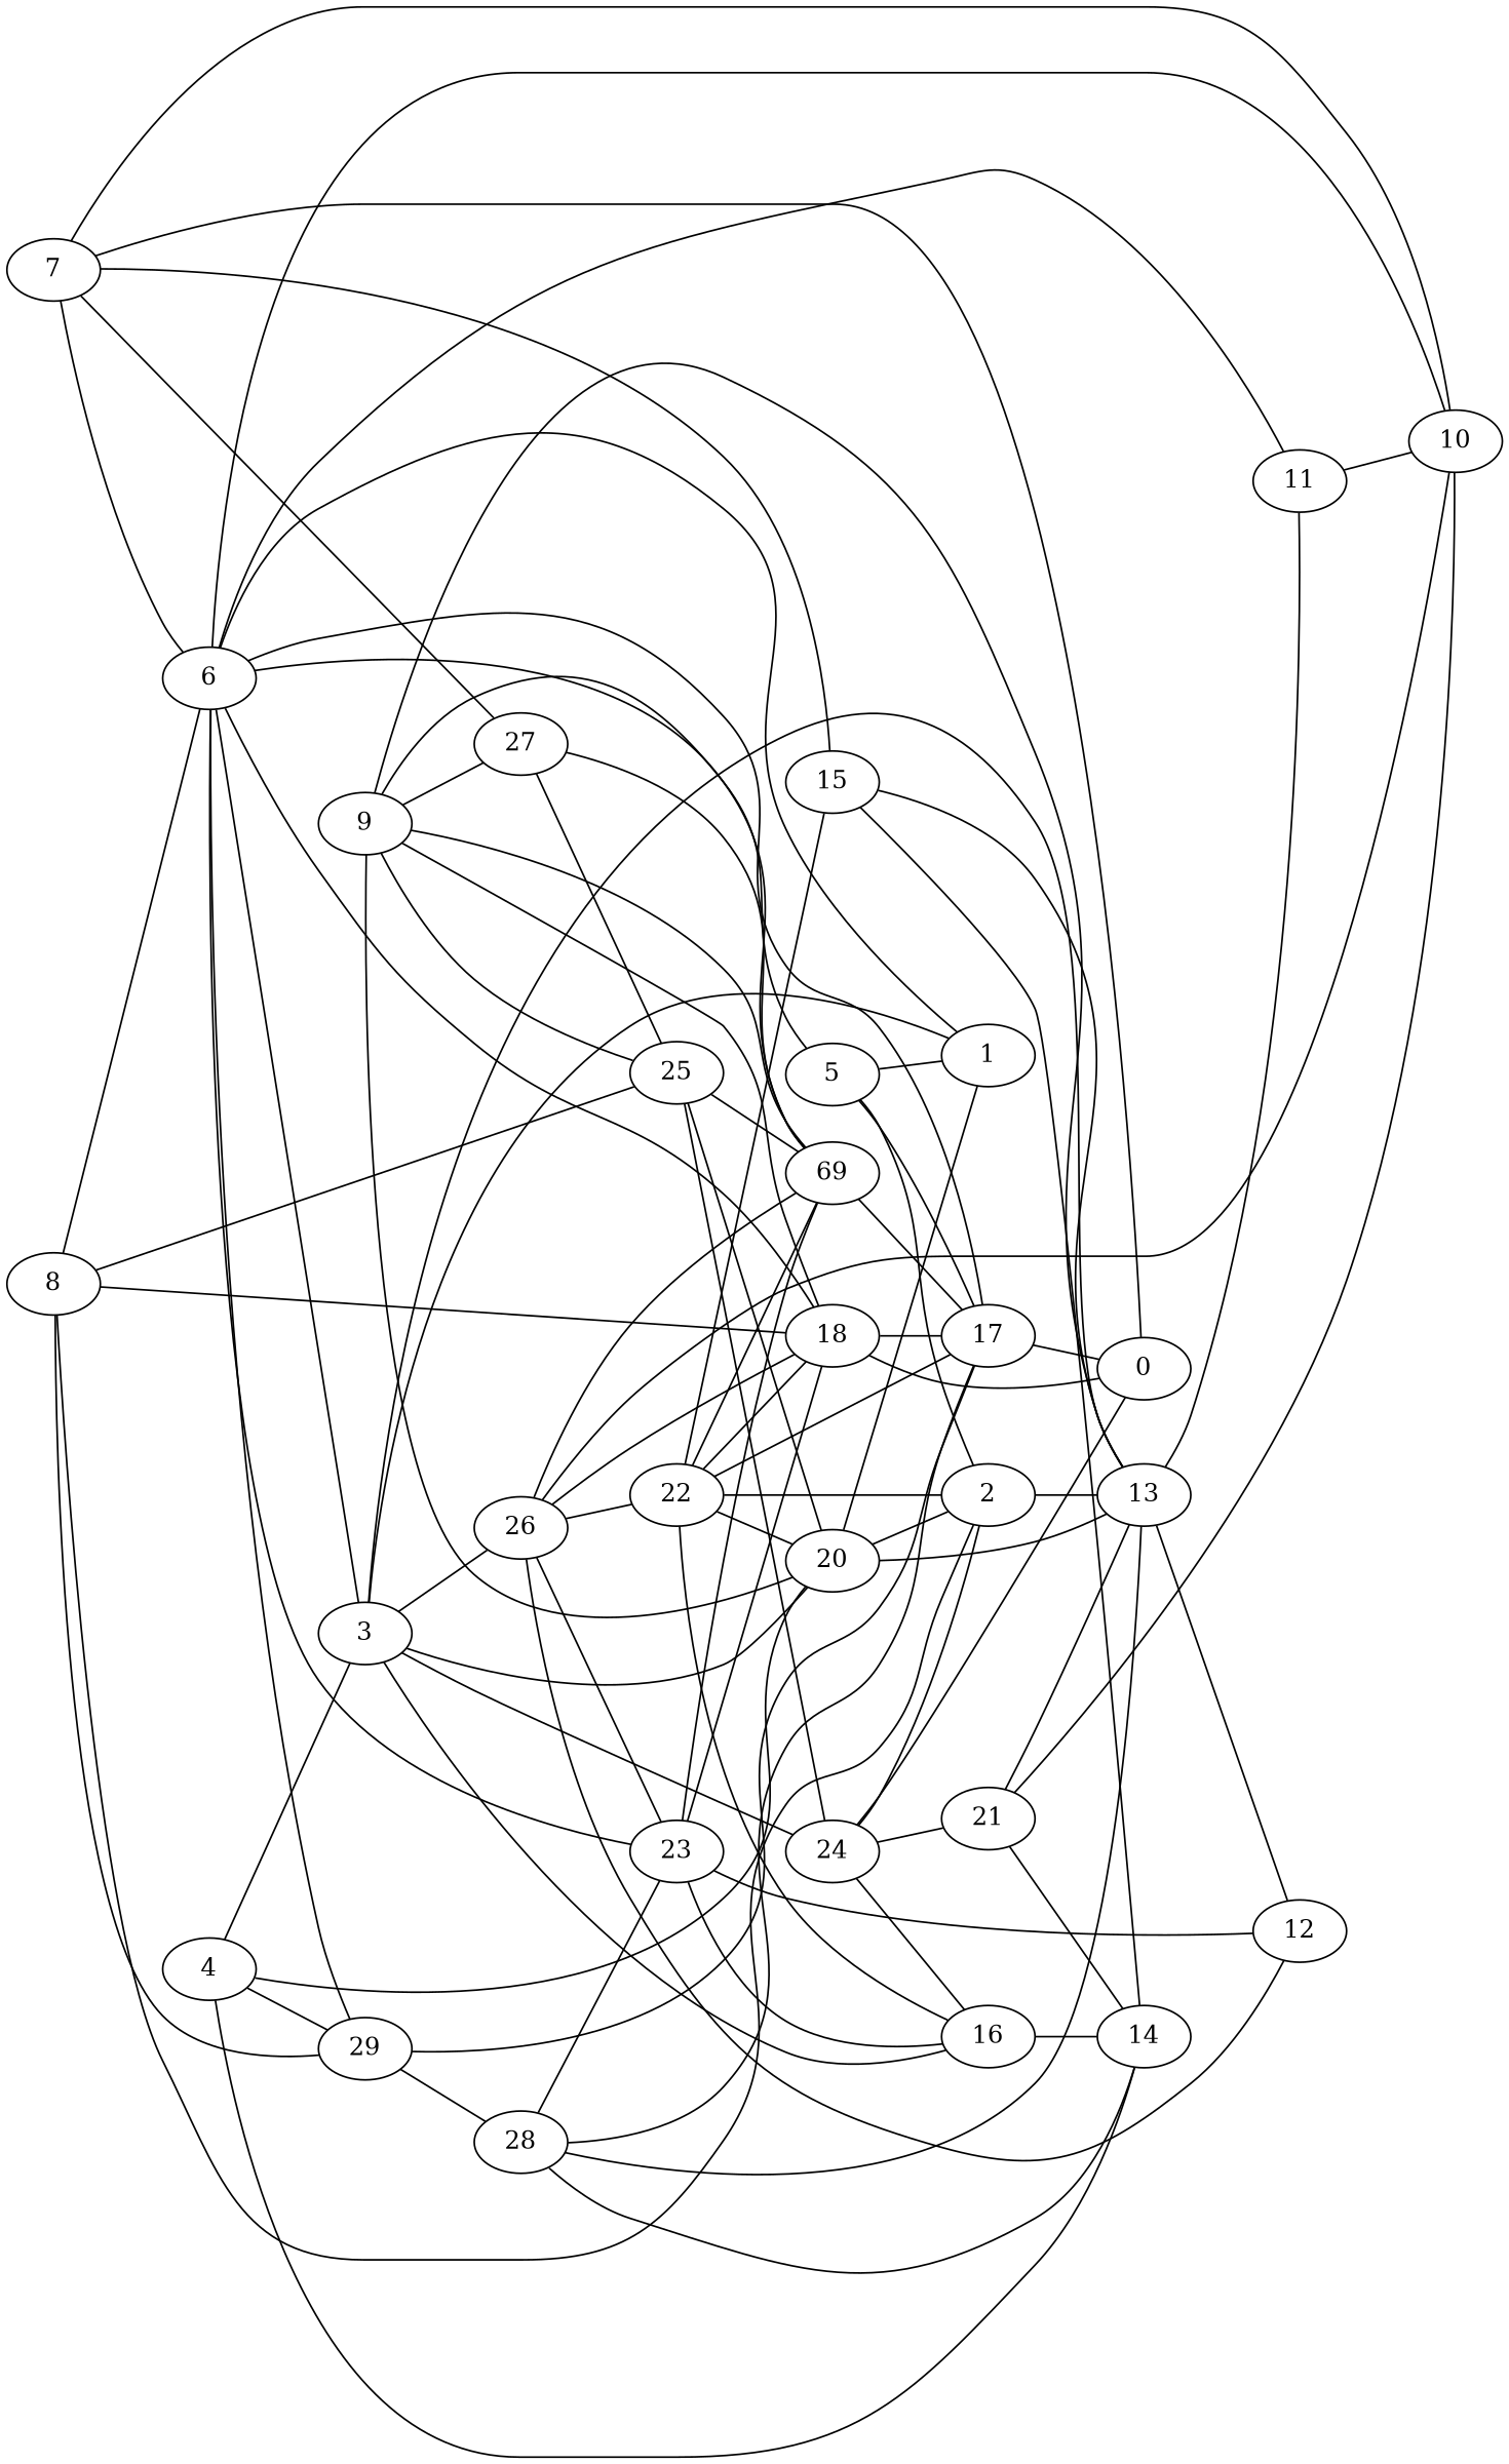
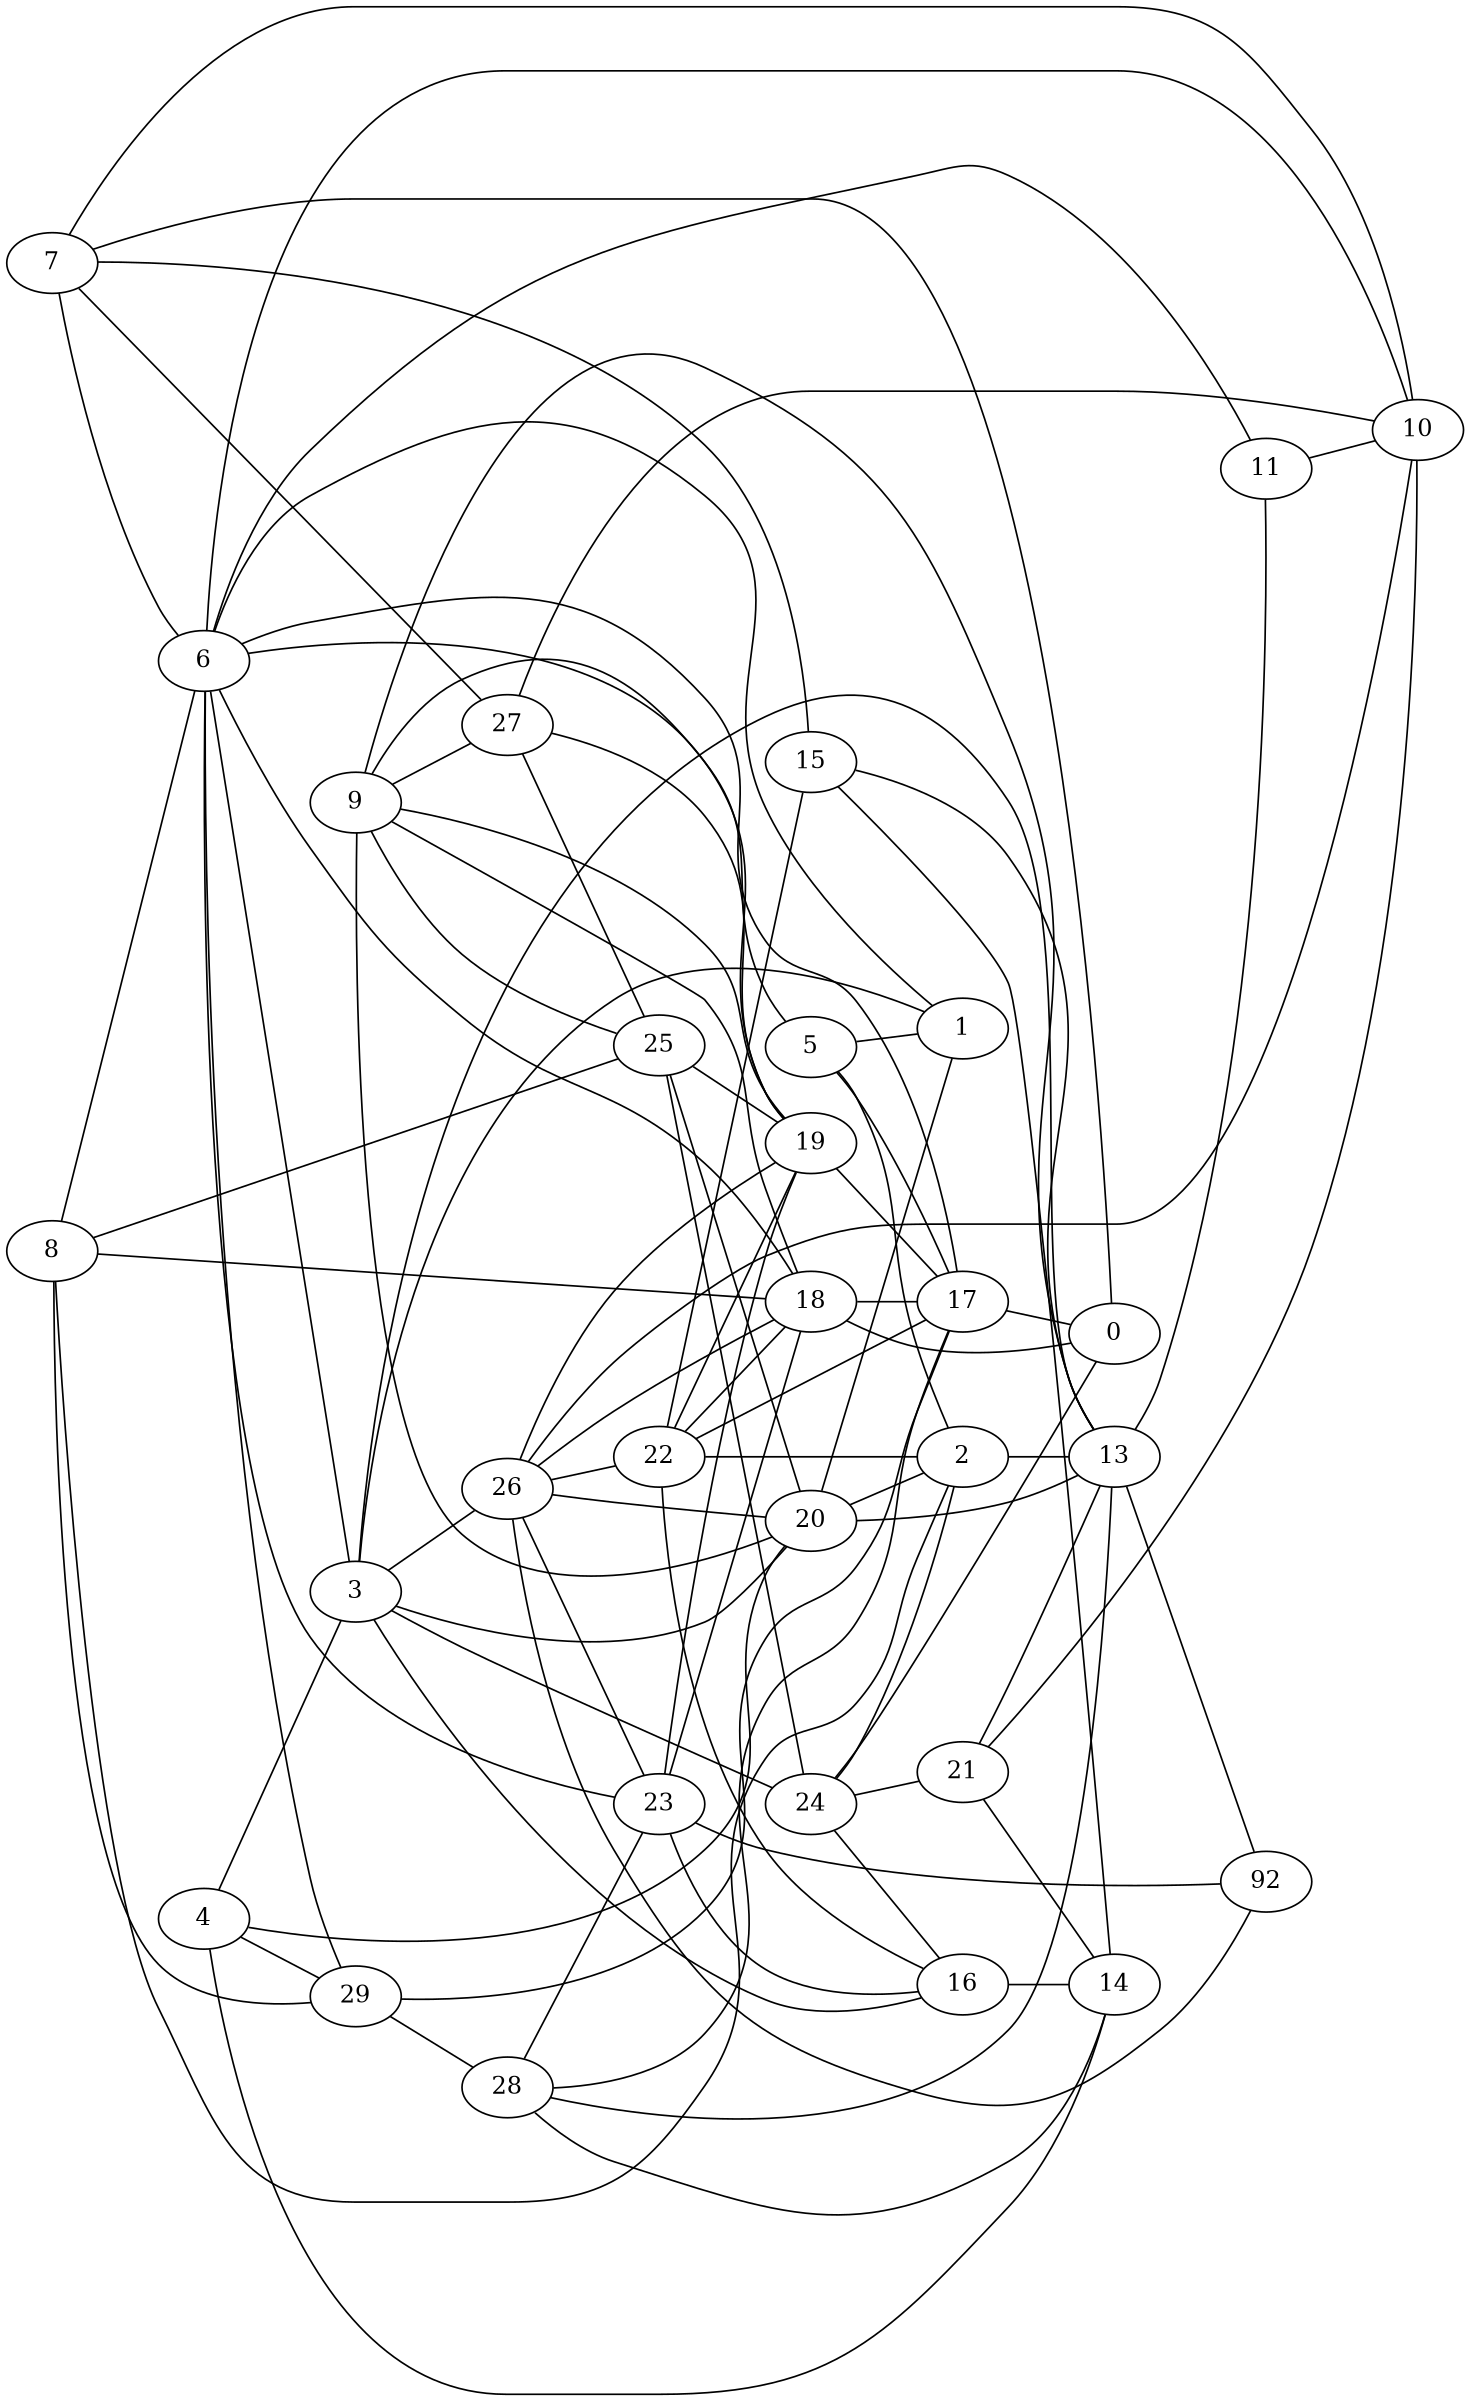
  digraph {
    rankdir=LR
    edge [color=black dir=none]
    20
    1
    2
    13
-   12
+   12 [label=92]
    11
    26
-   19 [label=69]
+   19
    10
    23
    22
    18
    17
    16
    15
    0
    14
    29
    28
    21
    9
    25
    27
    5
    24
    4
    3
    6
    8
    7
    subgraph sub_1 {
      20
      1
      2
      13
      12
      11
      26
      19
      10
      23
      22
      18
      17
      16
      15
      0
      14
      29
      28
      21
      9
      25
      27
      5
      24
      4
      3
      6
      8
      7
    }
    20 -> 1
    20 -> 2
    20 -> 13
    2 -> 13
    13 -> 12
    13 -> 11
    11 -> 10
-   22 -> 20
+   26 -> 20
    26 -> 12
    26 -> 19
    26 -> 10
    26 -> 23
    26 -> 22
    26 -> 18
    19 -> 17
    23 -> 12
    23 -> 19
    23 -> 18
    23 -> 16
    22 -> 2
    22 -> 19
    22 -> 18
    22 -> 17
    22 -> 16
    22 -> 15
    18 -> 17
    18 -> 0
    17 -> 0
    16 -> 14
    15 -> 13
    15 -> 14
    29 -> 17
    29 -> 28
    28 -> 13
    28 -> 23
    28 -> 17
    28 -> 14
    21 -> 13
    21 -> 10
    21 -> 14
    9 -> 20
    9 -> 13
    9 -> 19
    9 -> 18
    9 -> 25
    9 -> 27
    9 -> 5
    25 -> 20
    25 -> 19
    25 -> 24
    27 -> 19
+   27 -> 10
    27 -> 25
    5 -> 1
    5 -> 2
    5 -> 17
    24 -> 2
    24 -> 16
    24 -> 0
    24 -> 21
    4 -> 20
    4 -> 14
    4 -> 29
    4 -> 3
    3 -> 20
    3 -> 1
    3 -> 13
    3 -> 26
    3 -> 16
    3 -> 24
    6 -> 1
    6 -> 11
    6 -> 19
    6 -> 10
    6 -> 23
    6 -> 18
    6 -> 17
    6 -> 29
    6 -> 3
    8 -> 2
    8 -> 18
    8 -> 29
    8 -> 25
    8 -> 6
    7 -> 10
    7 -> 15
    7 -> 0
    7 -> 27
    7 -> 6
  }
